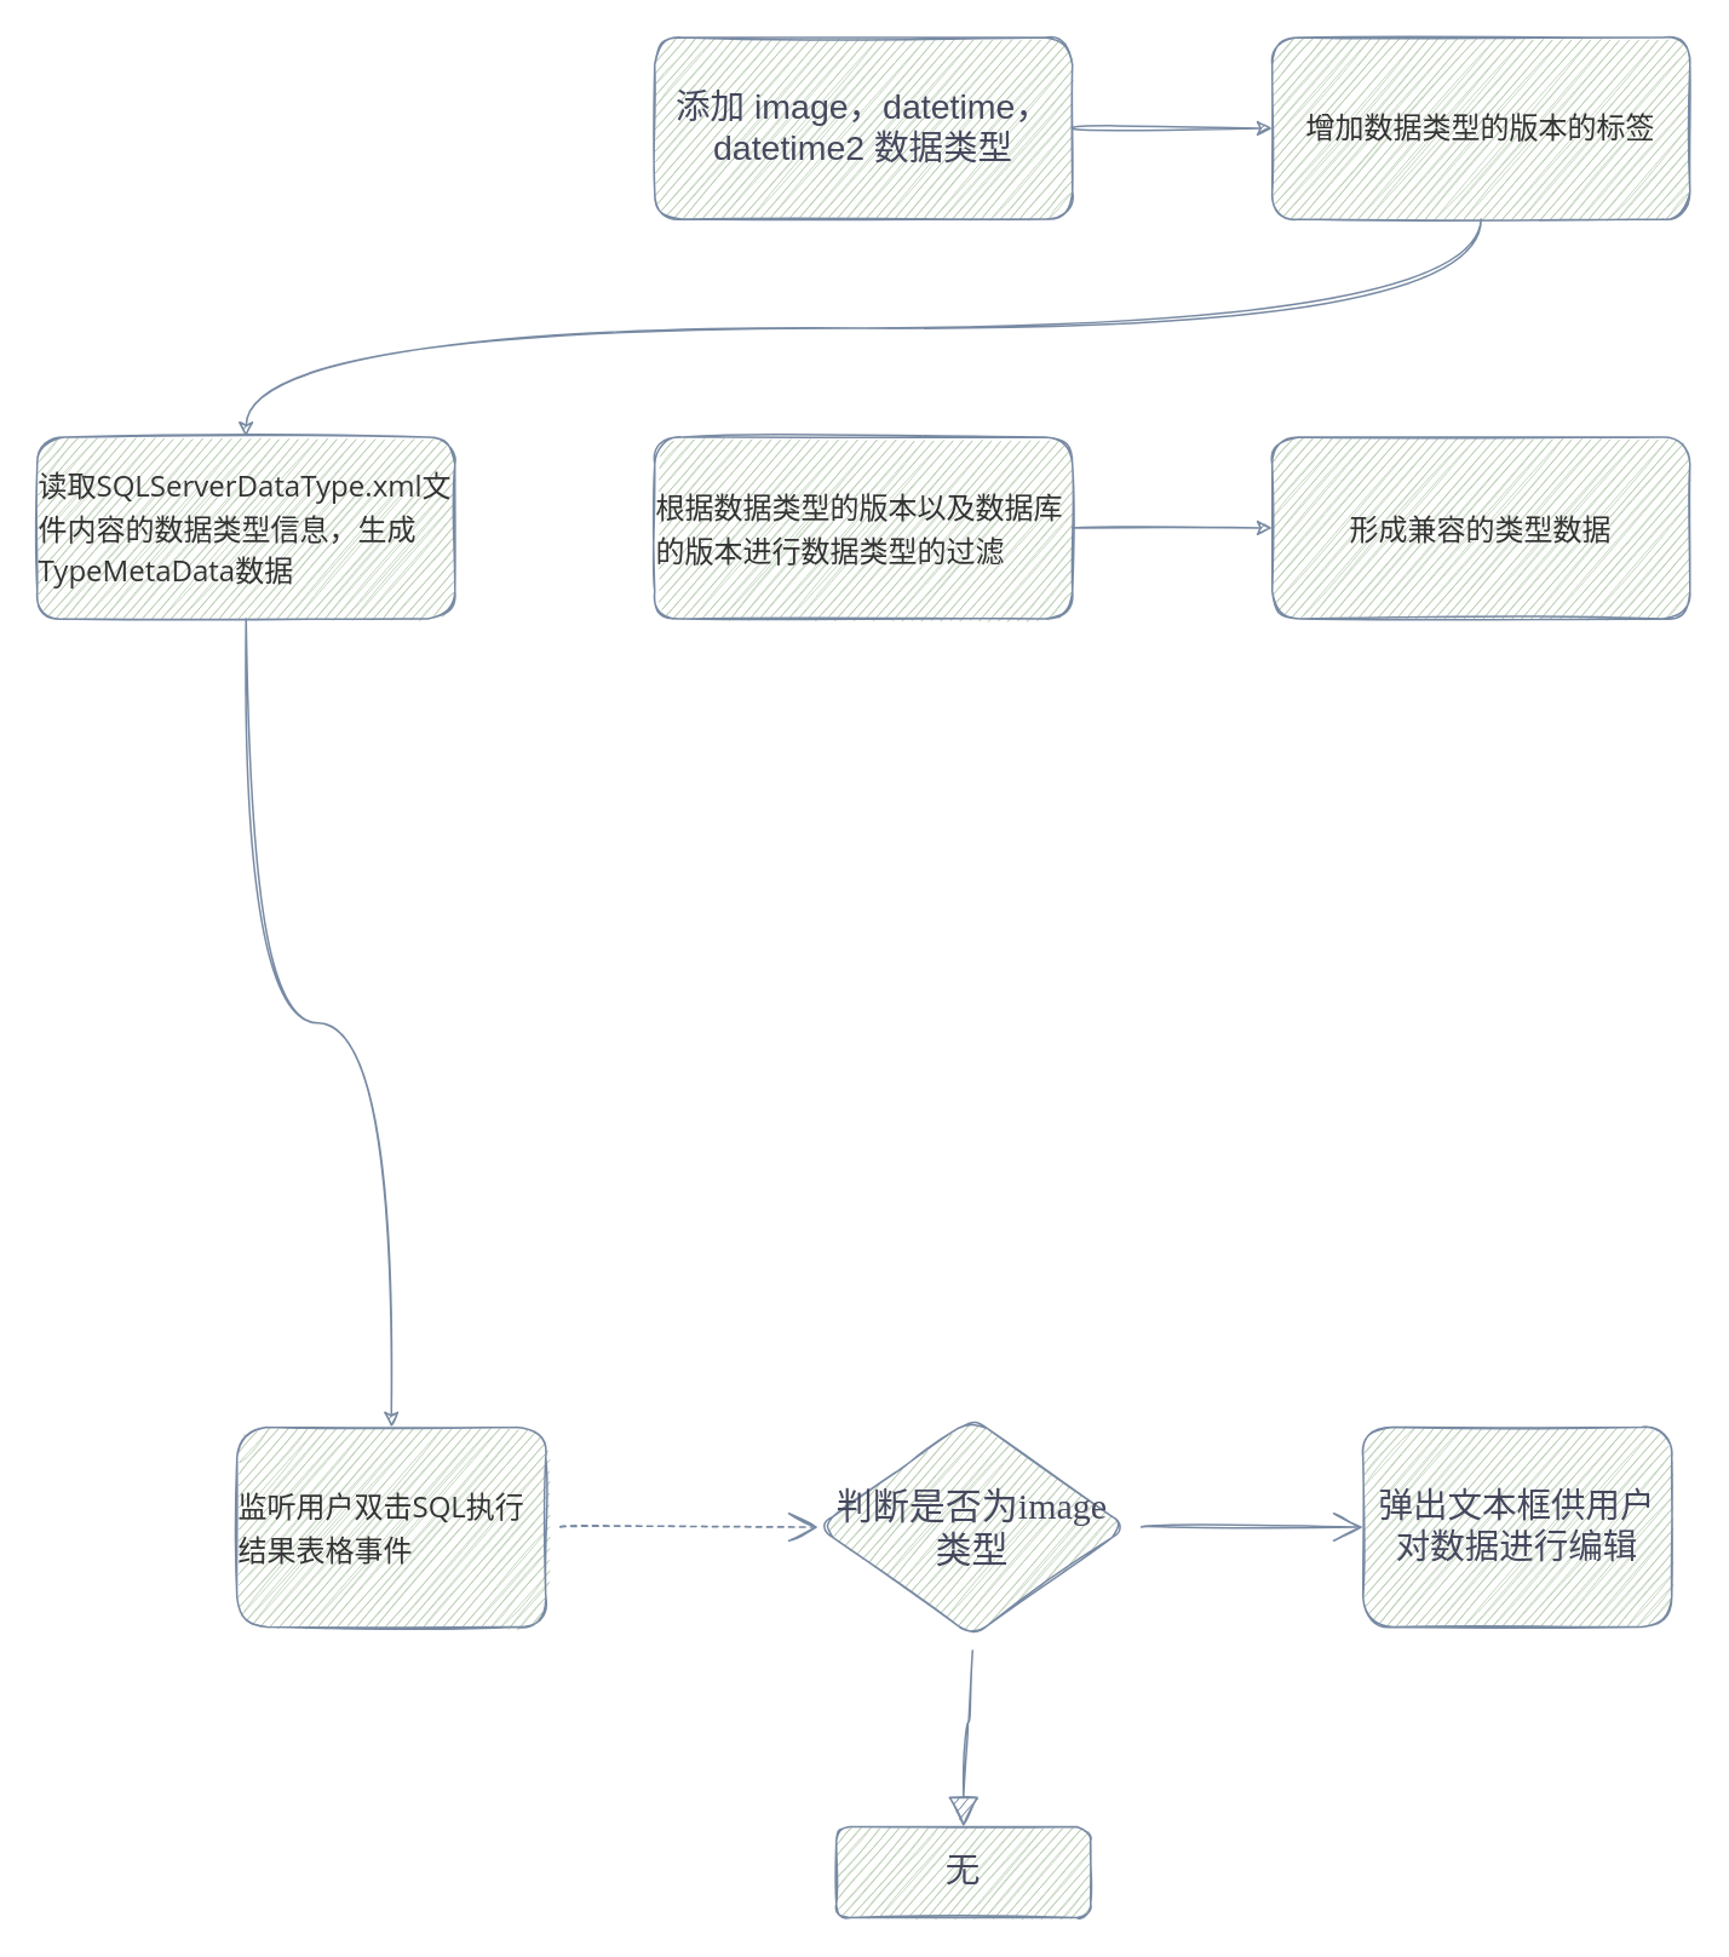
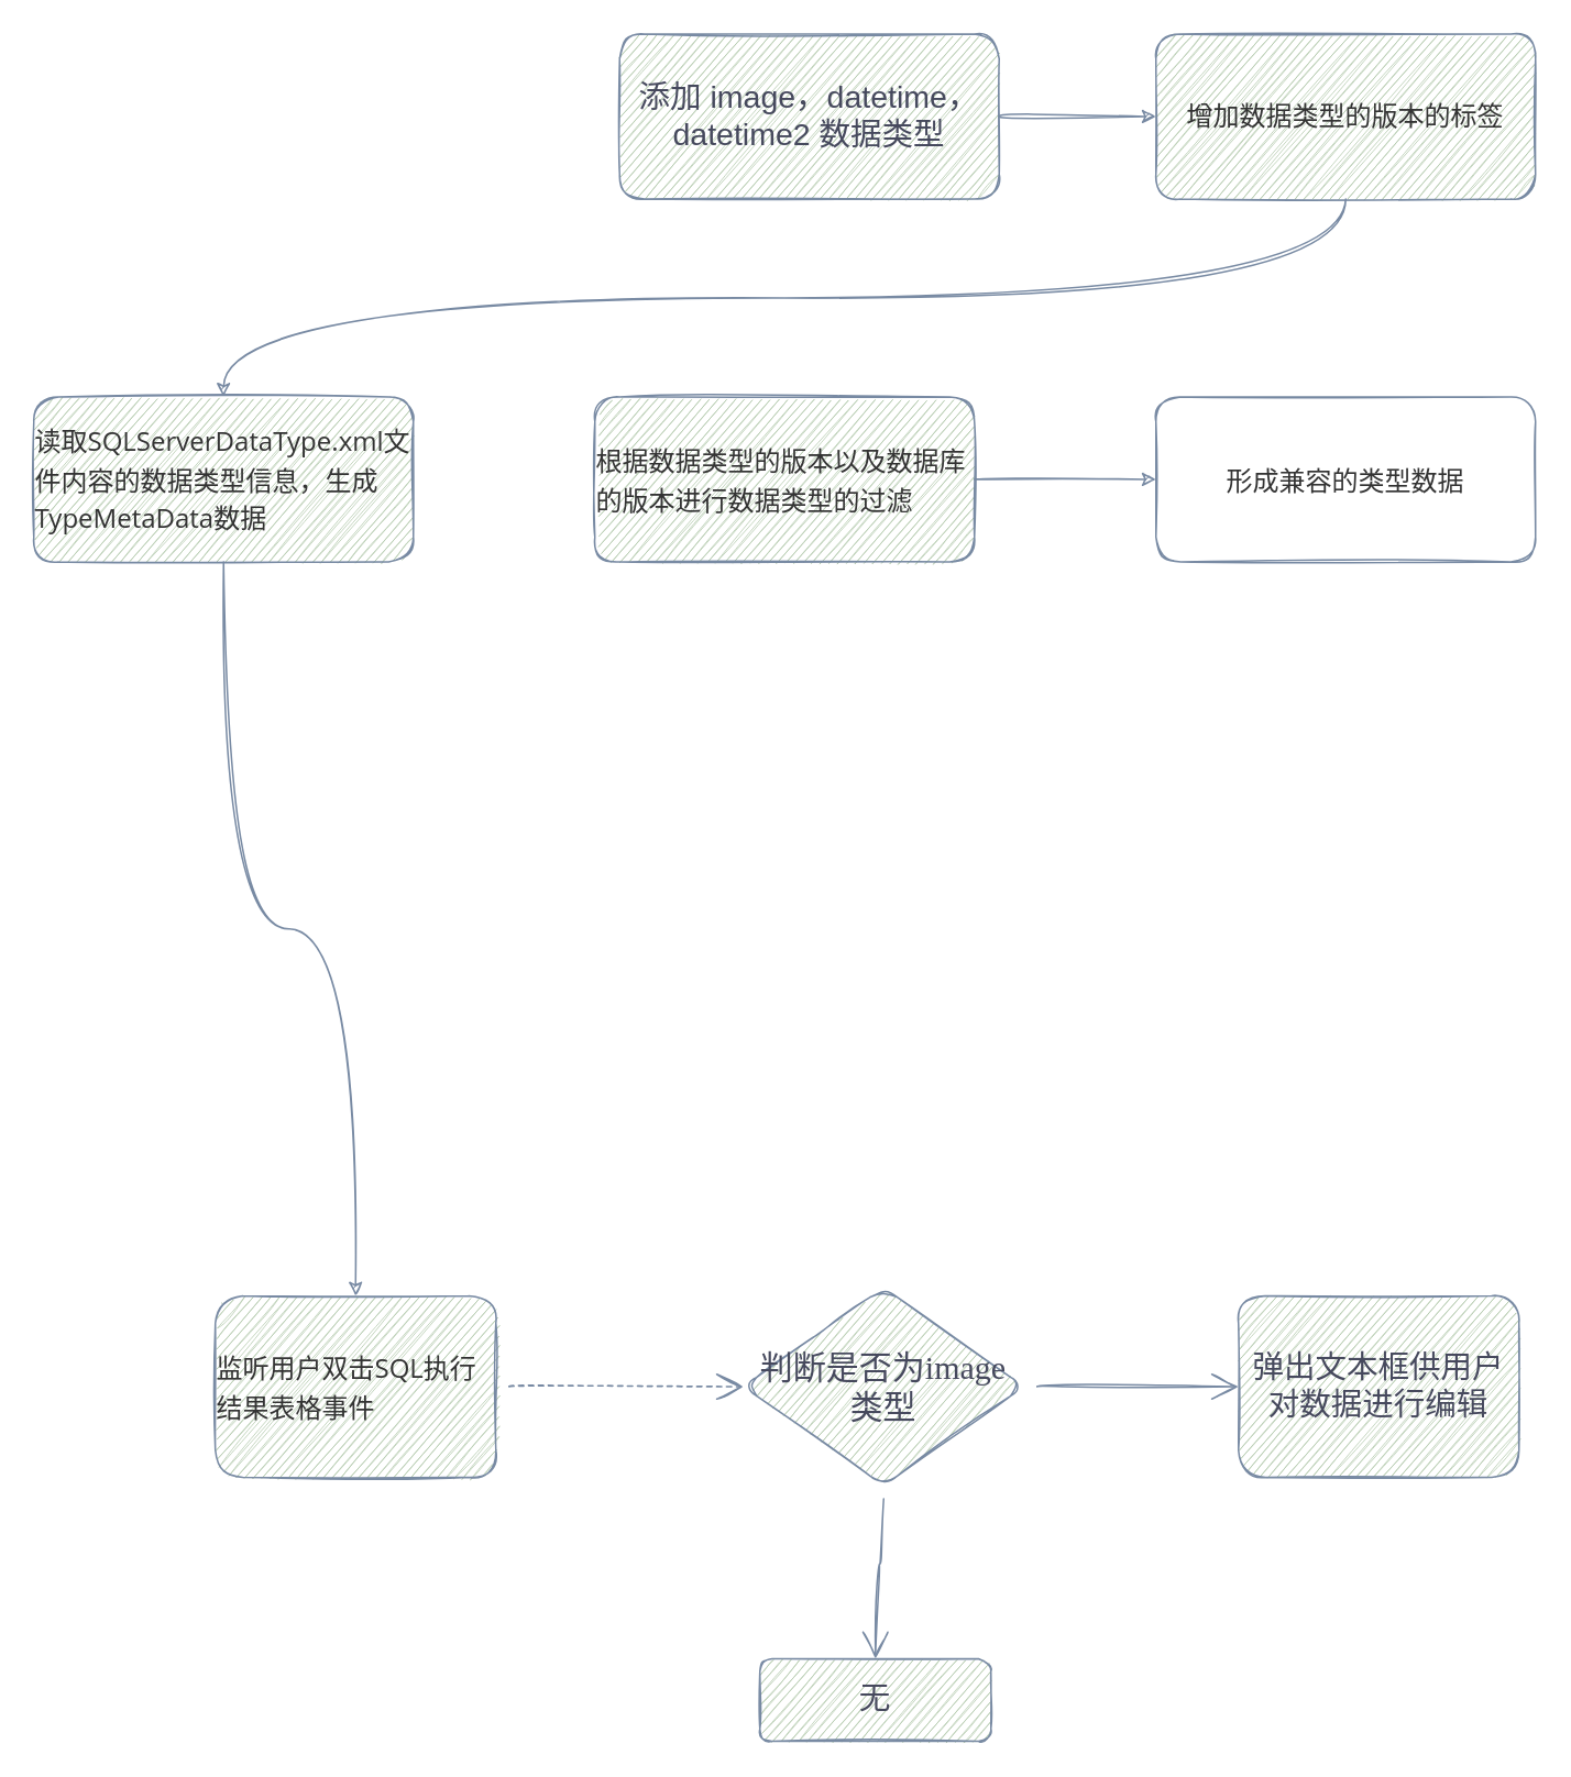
  <mxCell id="0" />
  <mxCell id="1" parent="0" />
  <mxCell id="2" value="" style="edgeStyle=orthogonalEdgeStyle;rounded=1;orthogonalLoop=1;jettySize=auto;html=1;fontSize=19;strokeColor=#788AA3;fontColor=#46495D;sketch=1;curved=1;" edge="1" parent="1" source="3" target="5"><mxGeometry relative="1" as="geometry" /></mxCell>
- <mxCell id="3" value="添加 image，datetime，datetime2 数据类型" style="rounded=1;whiteSpace=wrap;html=1;fontSize=19;fillColor=#B2C9AB;strokeColor=#788AA3;fontColor=#46495D;sketch=1;" vertex="1" parent="1"><mxGeometry x="360" y="20" width="230" height="100" as="geometry" /></mxCell>
+ <mxCell id="3" value="添加 image，datetime，datetime2 数据类型" style="rounded=1;whiteSpace=wrap;html=1;fontSize=19;fillColor=#B2C9AB;strokeColor=#788AA3;fontColor=#46495D;sketch=1;" vertex="1" parent="1"><mxGeometry x="375" y="20" width="230" height="100" as="geometry" /></mxCell>
  <mxCell id="4" style="edgeStyle=orthogonalEdgeStyle;rounded=1;orthogonalLoop=1;jettySize=auto;html=1;fontSize=19;strokeColor=#788AA3;fontColor=#46495D;sketch=1;curved=1;" edge="1" parent="1" source="5" target="7"><mxGeometry relative="1" as="geometry"><Array as="points"><mxPoint x="815" y="180" /><mxPoint x="135" y="180" /></Array></mxGeometry></mxCell>
  <mxCell id="5" value="&lt;div style=&quot;orphans: 4; text-align: start;&quot;&gt;&lt;span style=&quot;background-color: initial; font-size: 16px;&quot;&gt;&lt;font face=&quot;Open Sans, Clear Sans, Helvetica Neue, Helvetica, Arial, Segoe UI Emoji, sans-serif&quot; color=&quot;#333333&quot;&gt;增加数据类型的版本的标签&lt;/font&gt;&lt;/span&gt;&lt;/div&gt;" style="rounded=1;whiteSpace=wrap;html=1;fontSize=19;fillColor=#B2C9AB;strokeColor=#788AA3;fontColor=#46495D;sketch=1;" vertex="1" parent="1"><mxGeometry x="700" y="20" width="230" height="100" as="geometry" /></mxCell>
  <mxCell id="6" value="" style="edgeStyle=orthogonalEdgeStyle;rounded=1;orthogonalLoop=1;jettySize=auto;html=1;fontSize=19;strokeColor=#788AA3;fontColor=#46495D;sketch=1;curved=1;" edge="1" parent="1" source="7" target="12"><mxGeometry relative="1" as="geometry" /></mxCell>
  <mxCell id="7" value="&lt;div style=&quot;orphans: 4; text-align: start;&quot;&gt;&lt;font face=&quot;Open Sans, Clear Sans, Helvetica Neue, Helvetica, Arial, Segoe UI Emoji, sans-serif&quot; color=&quot;#333333&quot;&gt;&lt;span style=&quot;font-size: 16px;&quot;&gt;读取SQLServerDataType.xml文件内容的数据类型信息，生成TypeMetaData数据&lt;/span&gt;&lt;/font&gt;&lt;br&gt;&lt;/div&gt;" style="rounded=1;whiteSpace=wrap;html=1;fontSize=19;fillColor=#B2C9AB;strokeColor=#788AA3;fontColor=#46495D;sketch=1;" vertex="1" parent="1"><mxGeometry x="20" y="240" width="230" height="100" as="geometry" /></mxCell>
  <mxCell id="8" value="" style="edgeStyle=orthogonalEdgeStyle;rounded=1;orthogonalLoop=1;jettySize=auto;html=1;fontSize=19;strokeColor=#788AA3;fontColor=#46495D;sketch=1;curved=1;" edge="1" parent="1" source="9" target="10"><mxGeometry relative="1" as="geometry" /></mxCell>
  <mxCell id="9" value="&lt;div style=&quot;orphans: 4; text-align: start;&quot;&gt;&lt;font face=&quot;Open Sans, Clear Sans, Helvetica Neue, Helvetica, Arial, Segoe UI Emoji, sans-serif&quot; color=&quot;#333333&quot;&gt;&lt;span style=&quot;font-size: 16px;&quot;&gt;根据数据类型的版本以及数据库的版本进行数据类型的过滤&lt;/span&gt;&lt;/font&gt;&lt;br&gt;&lt;/div&gt;" style="rounded=1;whiteSpace=wrap;html=1;fontSize=19;fillColor=#B2C9AB;strokeColor=#788AA3;fontColor=#46495D;sketch=1;" vertex="1" parent="1"><mxGeometry x="360" y="240" width="230" height="100" as="geometry" /></mxCell>
- <mxCell id="10" value="&lt;div style=&quot;orphans: 4; text-align: start;&quot;&gt;&lt;font face=&quot;Open Sans, Clear Sans, Helvetica Neue, Helvetica, Arial, Segoe UI Emoji, sans-serif&quot; color=&quot;#333333&quot;&gt;&lt;span style=&quot;font-size: 16px;&quot;&gt;形成兼容的类型数据&lt;/span&gt;&lt;/font&gt;&lt;/div&gt;" style="rounded=1;whiteSpace=wrap;html=1;fontSize=19;fillColor=#B2C9AB;strokeColor=#788AA3;fontColor=#46495D;sketch=1;" vertex="1" parent="1"><mxGeometry x="700" y="240" width="230" height="100" as="geometry" /></mxCell>
+ <mxCell id="10" value="&lt;div style=&quot;orphans: 4; text-align: start;&quot;&gt;&lt;font face=&quot;Open Sans, Clear Sans, Helvetica Neue, Helvetica, Arial, Segoe UI Emoji, sans-serif&quot; color=&quot;#333333&quot;&gt;&lt;span style=&quot;font-size: 16px;&quot;&gt;形成兼容的类型数据&lt;/span&gt;&lt;/font&gt;&lt;/div&gt;" style="rounded=1;whiteSpace=wrap;html=1;fontSize=19;fillColor=#ffffff;strokeColor=#788AA3;fontColor=#46495D;sketch=1;" vertex="1" parent="1"><mxGeometry x="700" y="240" width="230" height="100" as="geometry" /></mxCell>
  <mxCell id="11" style="edgeStyle=orthogonalEdgeStyle;curved=1;rounded=1;sketch=1;hachureGap=4;orthogonalLoop=1;jettySize=auto;html=1;entryX=0;entryY=0.5;entryDx=0;entryDy=0;fontFamily=Architects Daughter;fontSource=https%3A%2F%2Ffonts.googleapis.com%2Fcss%3Ffamily%3DArchitects%2BDaughter;fontSize=16;endArrow=open;startSize=14;endSize=14;sourcePerimeterSpacing=8;targetPerimeterSpacing=8;strokeColor=#788AA3;fontColor=#46495D;dashed=1;" edge="1" parent="1" source="12" target="15"><mxGeometry relative="1" as="geometry" /></mxCell>
  <mxCell id="12" value="&lt;div style=&quot;orphans: 4; text-align: start;&quot;&gt;&lt;font face=&quot;Open Sans, Clear Sans, Helvetica Neue, Helvetica, Arial, Segoe UI Emoji, sans-serif&quot; color=&quot;#333333&quot;&gt;&lt;span style=&quot;font-size: 16px;&quot;&gt;监听用户双击SQL执行结果表格事件&lt;/span&gt;&lt;/font&gt;&lt;br&gt;&lt;/div&gt;" style="rounded=1;whiteSpace=wrap;html=1;fontSize=19;fillColor=#B2C9AB;strokeColor=#788AA3;fontColor=#46495D;sketch=1;" vertex="1" parent="1"><mxGeometry x="130" y="785" width="170" height="110" as="geometry" /></mxCell>
  <mxCell id="13" style="edgeStyle=orthogonalEdgeStyle;curved=1;rounded=1;sketch=1;hachureGap=4;orthogonalLoop=1;jettySize=auto;html=1;entryX=0;entryY=0.5;entryDx=0;entryDy=0;fontFamily=Architects Daughter;fontSource=https%3A%2F%2Ffonts.googleapis.com%2Fcss%3Ffamily%3DArchitects%2BDaughter;fontSize=16;endArrow=open;startSize=14;endSize=14;sourcePerimeterSpacing=8;targetPerimeterSpacing=8;strokeColor=#788AA3;fontColor=#46495D;" edge="1" parent="1" source="15" target="16"><mxGeometry relative="1" as="geometry" /></mxCell>
- <mxCell id="14" style="edgeStyle=orthogonalEdgeStyle;curved=1;rounded=1;sketch=1;hachureGap=4;orthogonalLoop=1;jettySize=auto;html=1;entryX=0.5;entryY=0;entryDx=0;entryDy=0;fontFamily=Architects Daughter;fontSource=https%3A%2F%2Ffonts.googleapis.com%2Fcss%3Ffamily%3DArchitects%2BDaughter;fontSize=16;endArrow=block;startSize=14;endSize=14;sourcePerimeterSpacing=8;targetPerimeterSpacing=8;strokeColor=#788AA3;fontColor=#46495D;" edge="1" parent="1" source="15" target="17"><mxGeometry relative="1" as="geometry" /></mxCell>
+ <mxCell id="14" style="edgeStyle=orthogonalEdgeStyle;curved=1;rounded=1;sketch=1;hachureGap=4;orthogonalLoop=1;jettySize=auto;html=1;entryX=0.5;entryY=0;entryDx=0;entryDy=0;fontFamily=Architects Daughter;fontSource=https%3A%2F%2Ffonts.googleapis.com%2Fcss%3Ffamily%3DArchitects%2BDaughter;fontSize=16;endArrow=open;startSize=14;endSize=14;sourcePerimeterSpacing=8;targetPerimeterSpacing=8;strokeColor=#788AA3;fontColor=#46495D;" edge="1" parent="1" source="15" target="17"><mxGeometry relative="1" as="geometry" /></mxCell>
  <mxCell id="15" value="判断是否为image类型" style="rhombus;whiteSpace=wrap;html=1;rounded=1;sketch=1;hachureGap=4;fontFamily=Architects Daughter;fontSource=https%3A%2F%2Ffonts.googleapis.com%2Fcss%3Ffamily%3DArchitects%2BDaughter;fontSize=20;fillColor=#B2C9AB;strokeColor=#788AA3;fontColor=#46495D;" vertex="1" parent="1"><mxGeometry x="450" y="780" width="170" height="120" as="geometry" /></mxCell>
  <mxCell id="16" value="弹出文本框供用户对数据进行编辑" style="rounded=1;whiteSpace=wrap;html=1;fontSize=19;fillColor=#B2C9AB;strokeColor=#788AA3;fontColor=#46495D;sketch=1;" vertex="1" parent="1"><mxGeometry x="750" y="785" width="170" height="110" as="geometry" /></mxCell>
  <mxCell id="17" value="无" style="rounded=1;whiteSpace=wrap;html=1;fontSize=19;fillColor=#B2C9AB;strokeColor=#788AA3;fontColor=#46495D;sketch=1;" vertex="1" parent="1"><mxGeometry x="460" y="1005" width="140" height="50" as="geometry" /></mxCell>
